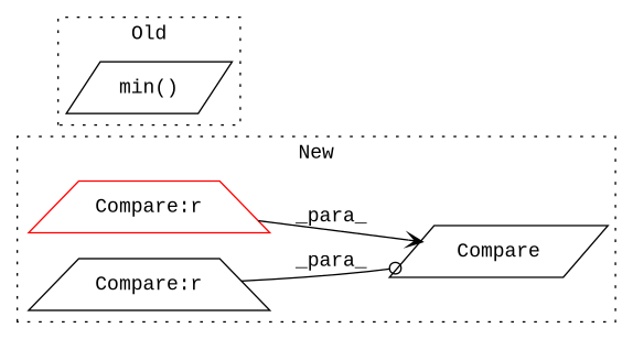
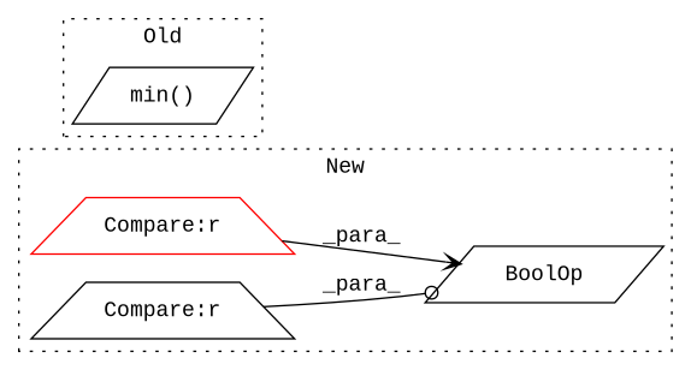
  digraph {
    rankdir=LR
    fontname="Liberation Mono"
    node [a=40 l=15 shape=parallelogram color=black fontname="Liberation Mono"]
    edge [style=solid fontname="Liberation Mono"]
-   n1 [a=72 l=97 label=Compare s=50032]
+   n1 [a=72 l=97 label=BoolOp s=50032]
    n2 [label="Compare:r" s=50072 shape=trapezium color=red]
    n3 [label="Compare:r" s=50053 shape=trapezium]
    n4 [a=75 l="32,34" label="min()" s="50343,50441"]
    subgraph cluster_1 {
      label=New
      style=dotted
      n1
      n2
      n3
    }
    subgraph cluster_2 {
      label=Old
      style=dotted
      n4
    }
    n2 -> n1 [label=_para_ arrowhead=vee]
    n3 -> n1 [label=_para_ arrowhead=odot]
  }
